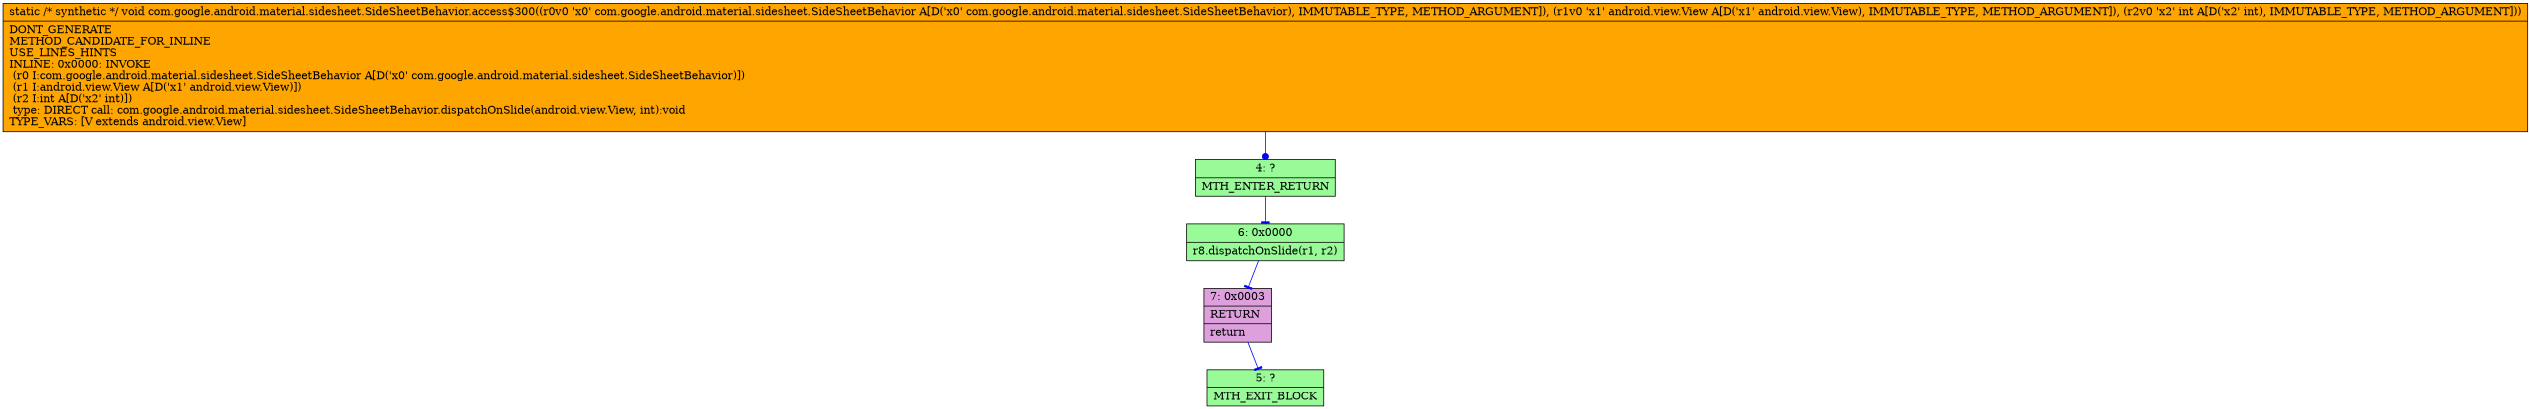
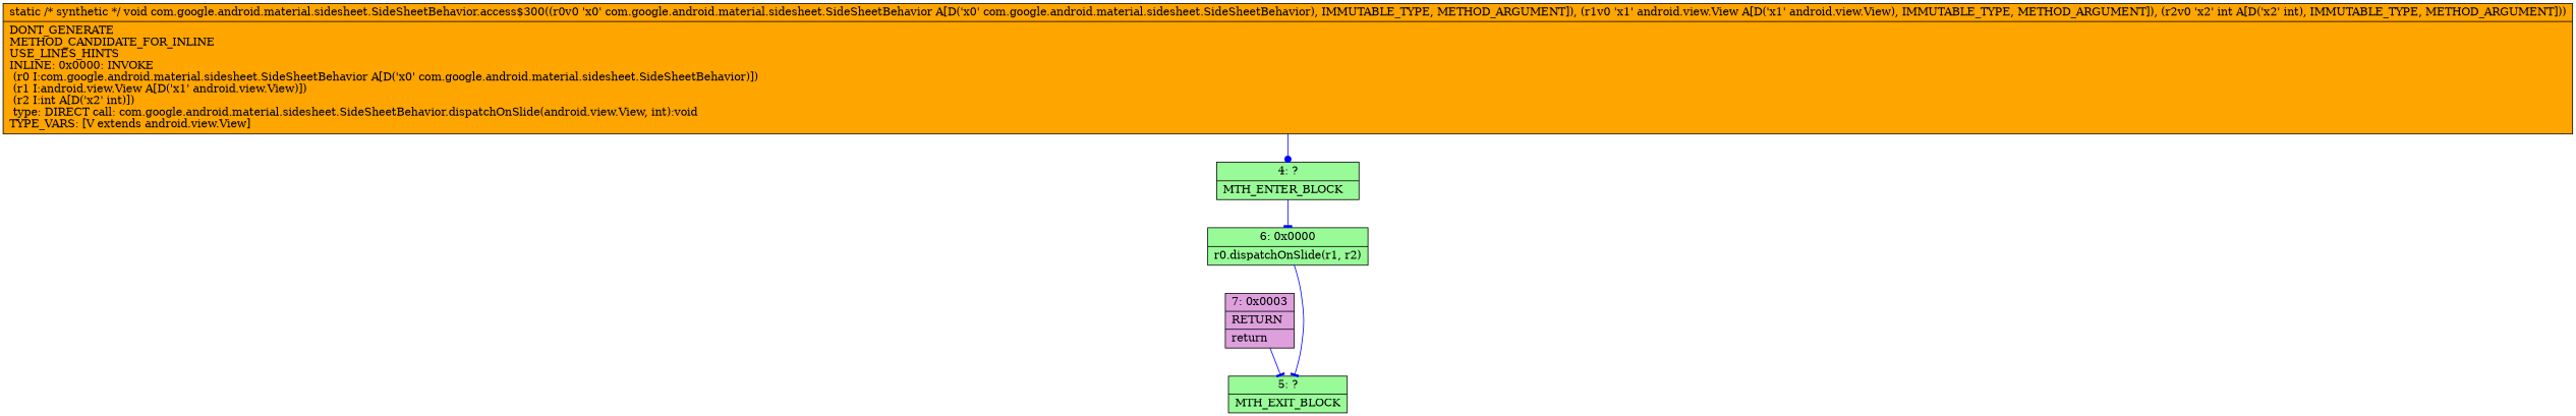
  digraph {
    node [fillcolor=palegreen shape=record style=filled]
    edge [arrowhead=tee color=blue]
-   n1 [label="{4\:\ ?|MTH_ENTER_RETURN\l}"]
-   n2 [label="{6\:\ 0x0000|r8.dispatchOnSlide(r1, r2)\l}"]
+   n1 [label="{4\:\ ?|MTH_ENTER_BLOCK\l}"]
+   n2 [label="{6\:\ 0x0000|r0.dispatchOnSlide(r1, r2)\l}"]
    n3 [fillcolor=plum label="{7\:\ 0x0003|RETURN\l|return\l}"]
    n4 [label="{5\:\ ?|MTH_EXIT_BLOCK\l}"]
    n5 [fillcolor=orange label="{static \/* synthetic *\/ void com.google.android.material.sidesheet.SideSheetBehavior.access$300((r0v0 'x0' com.google.android.material.sidesheet.SideSheetBehavior A[D('x0' com.google.android.material.sidesheet.SideSheetBehavior), IMMUTABLE_TYPE, METHOD_ARGUMENT]), (r1v0 'x1' android.view.View A[D('x1' android.view.View), IMMUTABLE_TYPE, METHOD_ARGUMENT]), (r2v0 'x2' int A[D('x2' int), IMMUTABLE_TYPE, METHOD_ARGUMENT]))  | DONT_GENERATE\lMETHOD_CANDIDATE_FOR_INLINE\lUSE_LINES_HINTS\lINLINE: 0x0000: INVOKE  \l  (r0 I:com.google.android.material.sidesheet.SideSheetBehavior A[D('x0' com.google.android.material.sidesheet.SideSheetBehavior)])\l  (r1 I:android.view.View A[D('x1' android.view.View)])\l  (r2 I:int A[D('x2' int)])\l type: DIRECT call: com.google.android.material.sidesheet.SideSheetBehavior.dispatchOnSlide(android.view.View, int):void\lTYPE_VARS: [V extends android.view.View]\l}"]
    n1 -> n2
-   n2 -> n3
+   n2 -> n4
    n3 -> n4
    n5 -> n1 [arrowhead=dot]
  }
